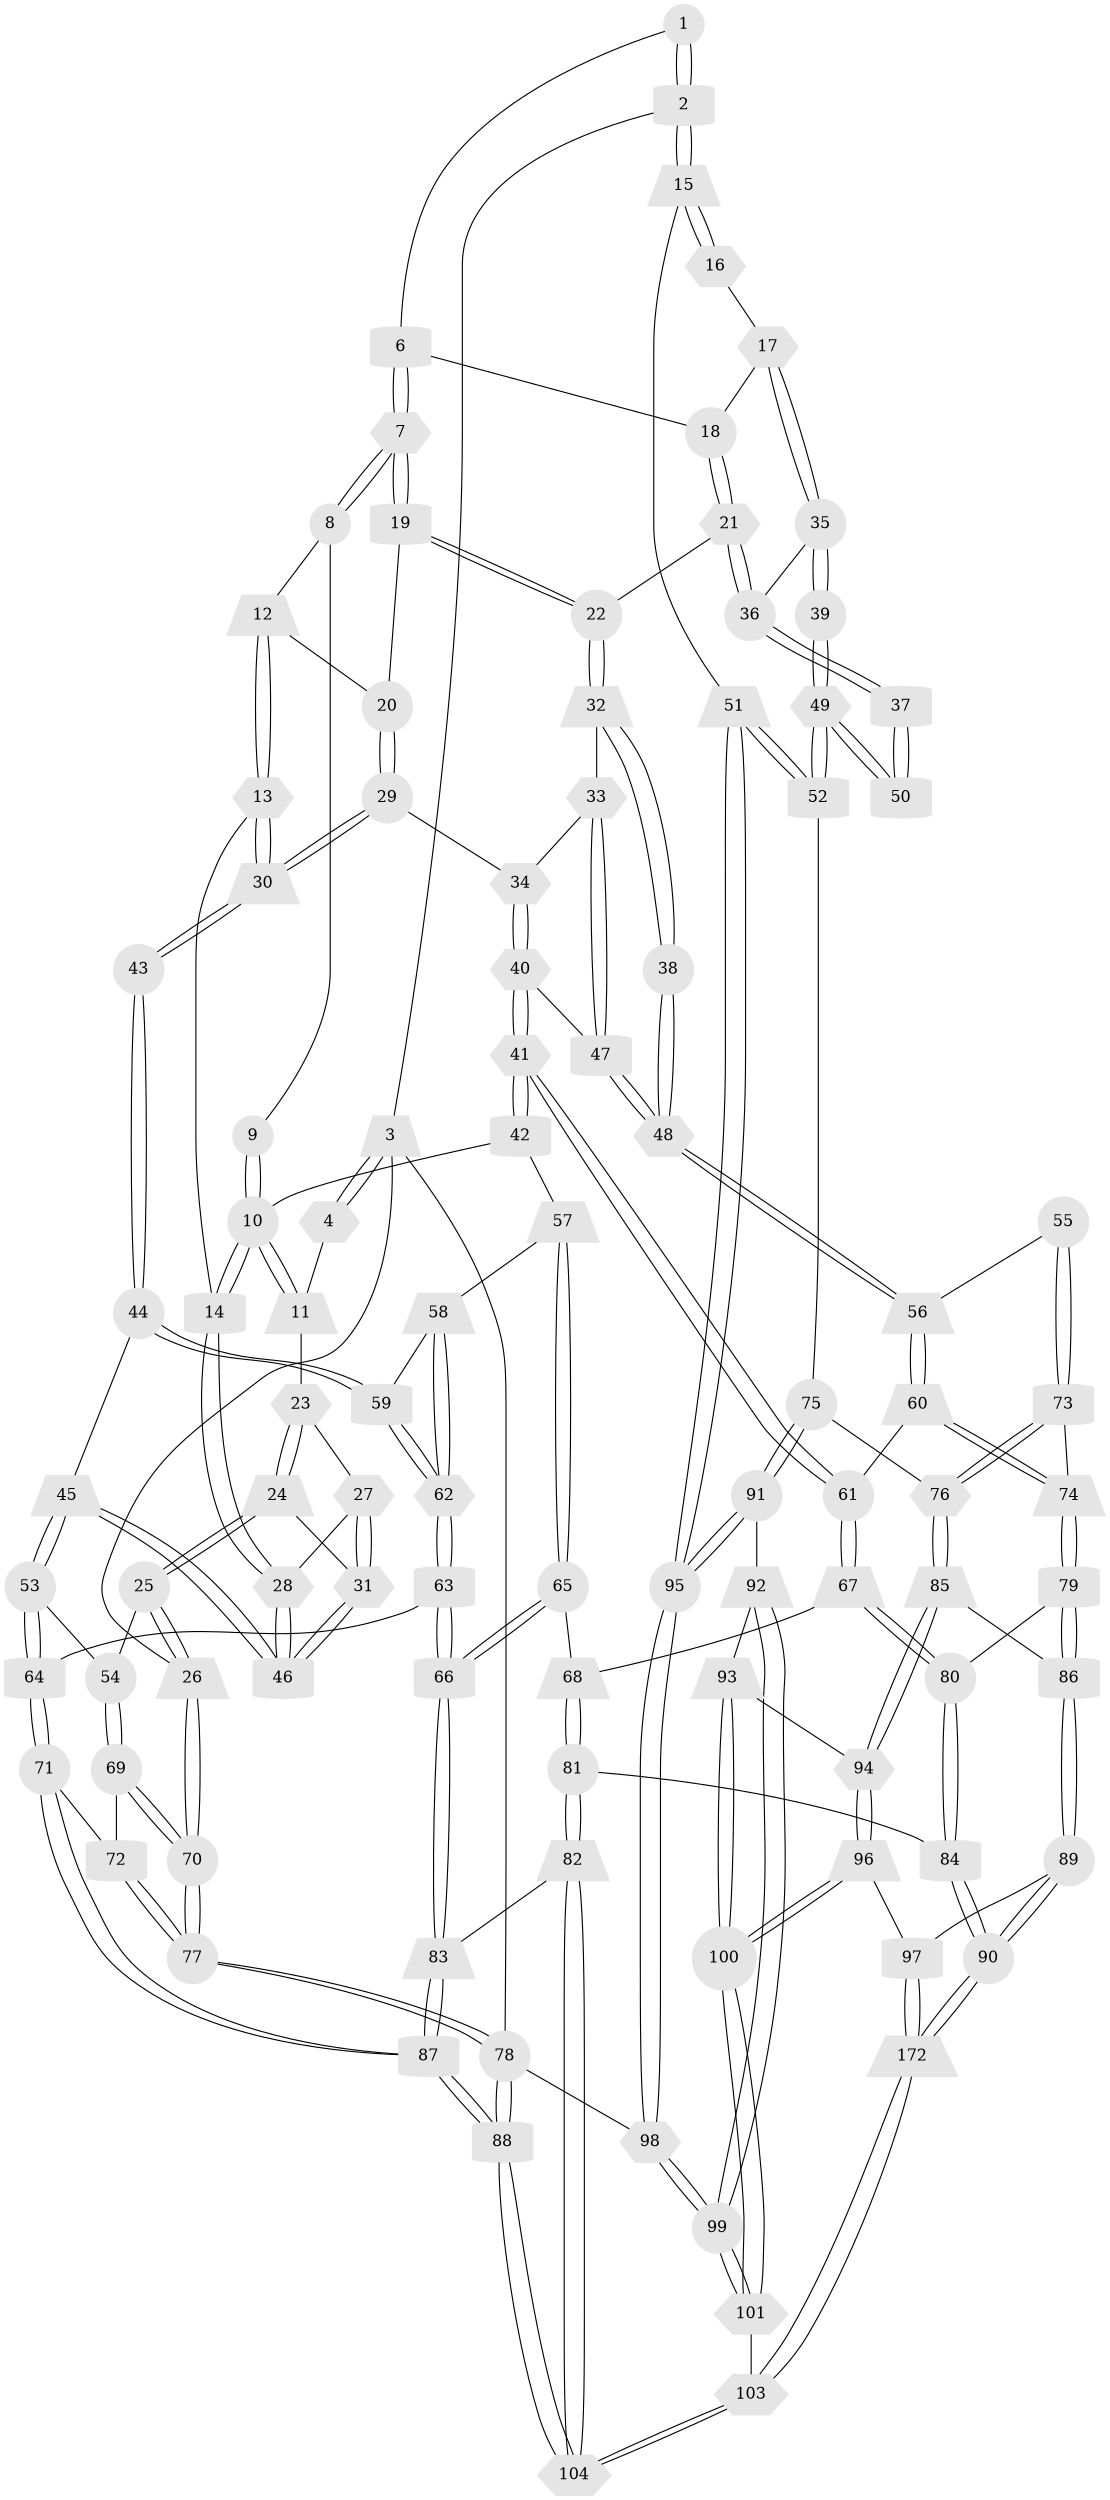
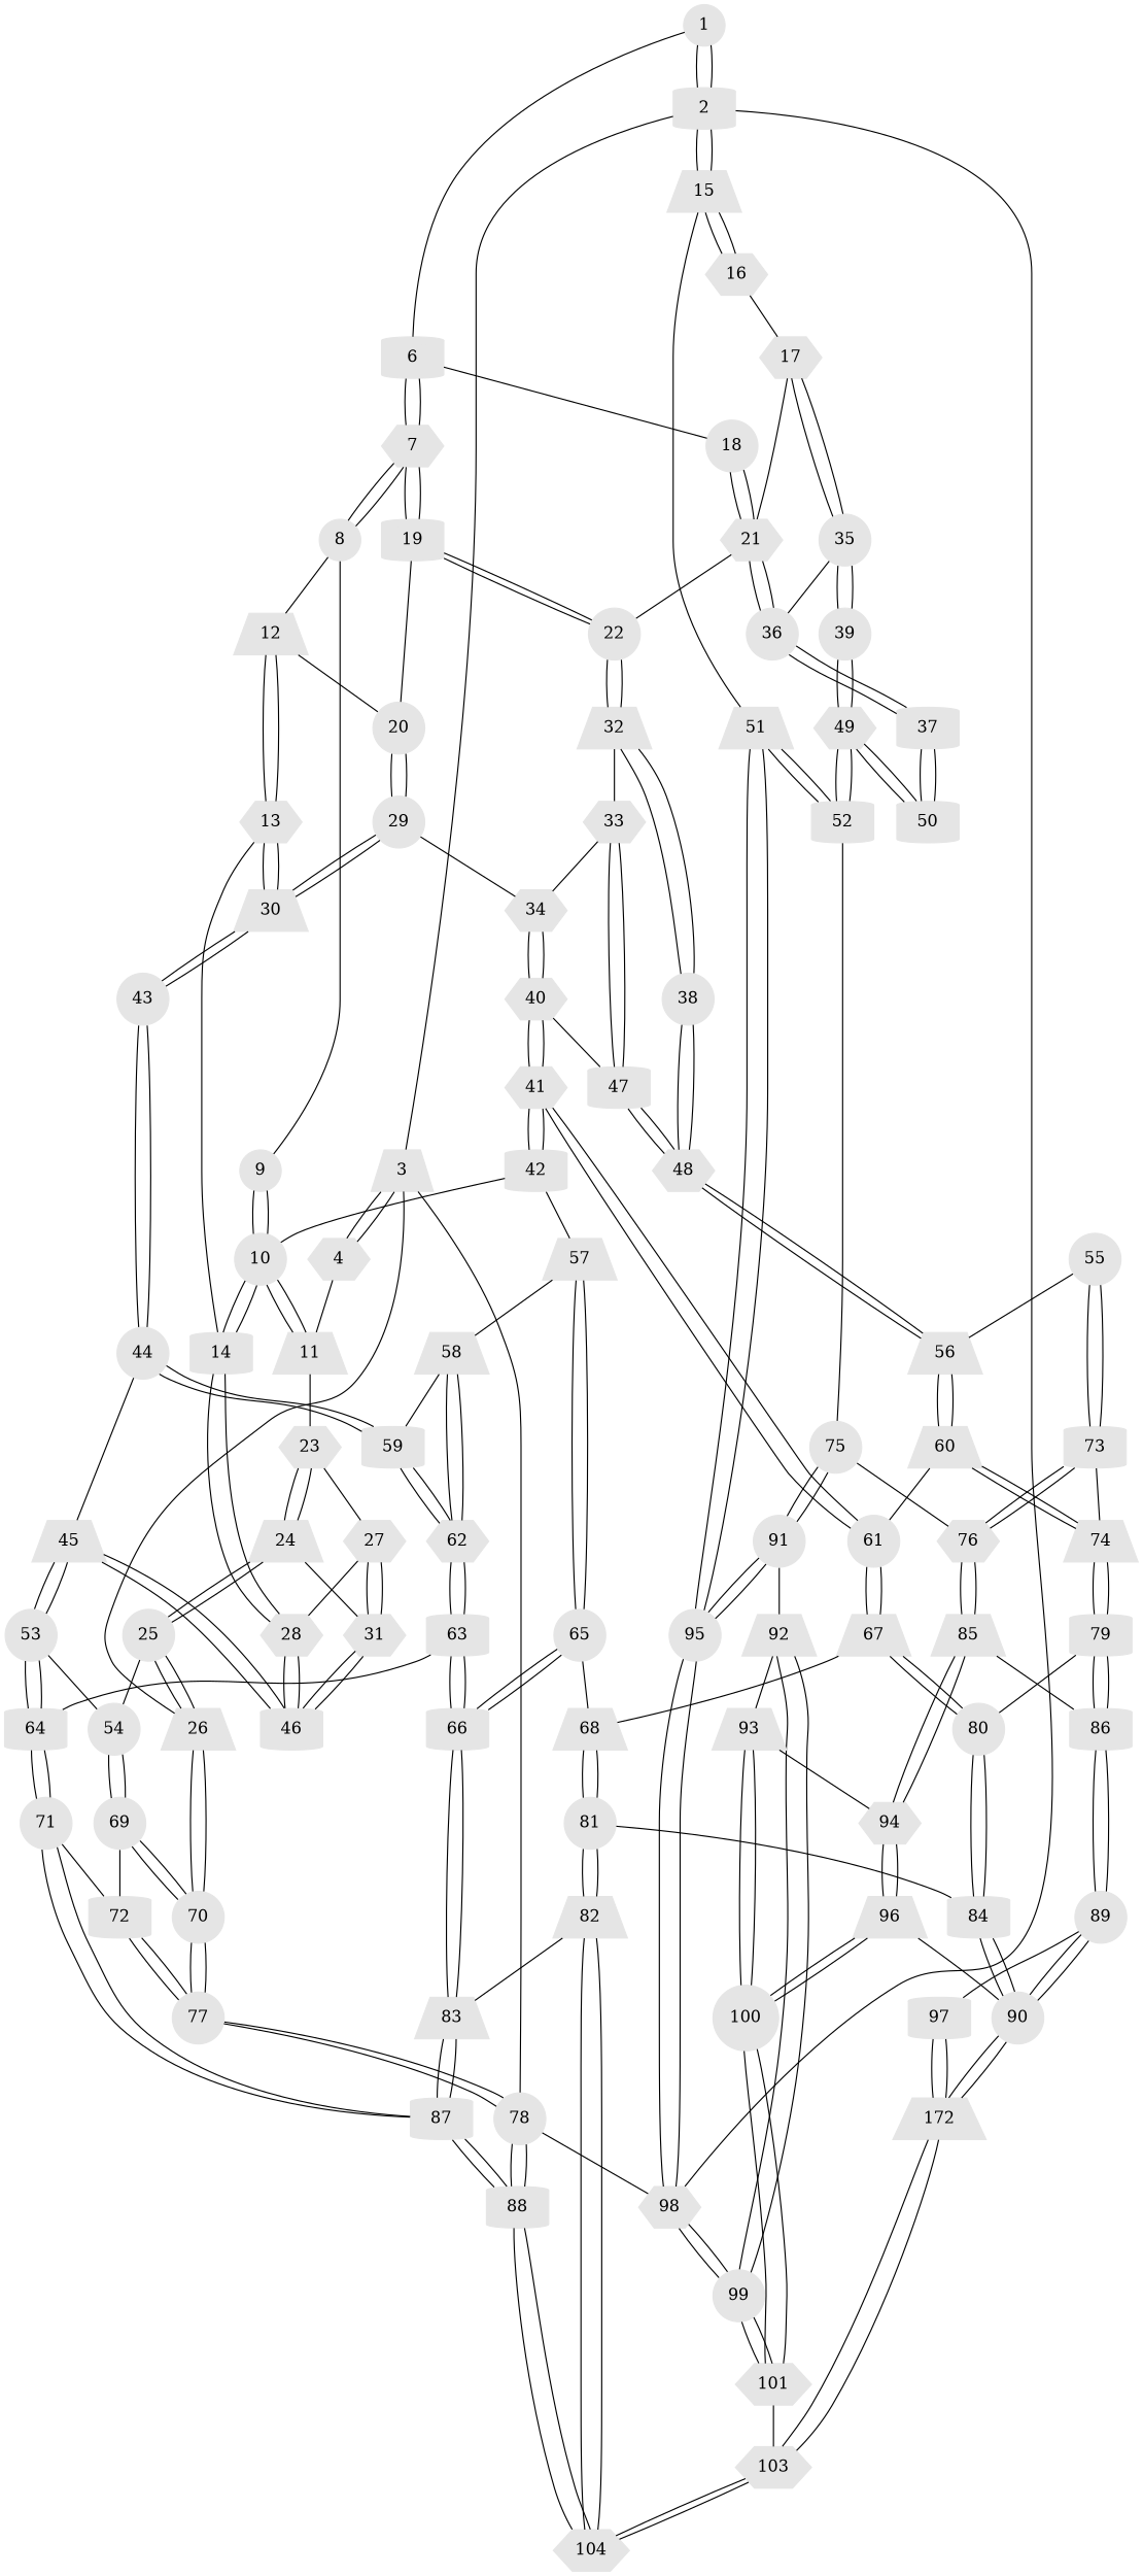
  graph {
    node [color=gray90 shape=circle style=filled]
    2 [shape=cylinder]
    1
    6 [shape=cylinder]
    3 [shape=trapezium]
    15 [shape=trapezium]
    98 [shape=hexagon]
    7 [shape=hexagon]
    18
    4 [shape=hexagon]
    26 [shape=trapezium]
    78
    16 [shape=hexagon]
    51 [shape=trapezium]
    99
    11 [shape=trapezium]
    70
    88 [shape=cylinder]
    23 [shape=hexagon]
    9
    10
    8
    19 [shape=cylinder]
    21 [shape=hexagon]
    12 [shape=trapezium]
    20
    22
    13 [shape=hexagon]
    14 [shape=cylinder]
    28 [shape=hexagon]
    24 [shape=trapezium]
    27 [shape=hexagon]
    30 [shape=trapezium]
    29
    43
    46 [shape=cylinder]
    17 [shape=hexagon]
    52 [shape=cylinder]
    95
    35
    49 [shape=hexagon]
    39
    36
    32 [shape=trapezium]
    34 [shape=hexagon]
    37 [shape=cylinder]
    33 [shape=hexagon]
    38
    25
    31 [shape=hexagon]
    54
    69
    77
    40 [shape=hexagon]
    44
    47 [shape=cylinder]
    48 [shape=hexagon]
    41 [shape=hexagon]
    50 [shape=cylinder]
    56 [shape=trapezium]
    42 [shape=cylinder]
    61
    57 [shape=trapezium]
    67 [shape=trapezium]
    58 [shape=trapezium]
    65
    45 [shape=trapezium]
    59 [shape=cylinder]
    53
    62 [shape=hexagon]
    64 [shape=cylinder]
    60 [shape=trapezium]
    75
    55
    73 [shape=cylinder]
    76 [shape=hexagon]
    91
    71
    72 [shape=cylinder]
    74 [shape=trapezium]
    66 [shape=cylinder]
    68 [shape=trapezium]
    63 [shape=cylinder]
    79 [shape=cylinder]
    80
    83 [shape=trapezium]
    87 [shape=cylinder]
    81
    84 [shape=cylinder]
    82 [shape=trapezium]
    85 [shape=trapezium]
    86 [shape=cylinder]
    92 [shape=trapezium]
    94 [shape=hexagon]
    104 [shape=hexagon]
    89
    90
    n97 [label=172 shape=trapezium]
    96 [shape=trapezium]
    97 [shape=cylinder]
    103 [shape=hexagon]
    93 [shape=trapezium]
    100
    101 [shape=hexagon]
    2 -- 3
    2 -- 15
    2 -- 15
+   2 -- 98
    1 -- 2
    1 -- 2
    1 -- 6
    6 -- 7
    6 -- 7
    6 -- 18
    3 -- 4
    3 -- 4
    3 -- 26
    3 -- 78
    15 -- 16
    15 -- 16
    15 -- 51
    98 -- 99
    98 -- 99
    7 -- 8
    7 -- 8
    7 -- 19
    7 -- 19
    18 -- 21
    18 -- 21
    4 -- 11
    26 -- 70
    26 -- 70
    78 -- 98
    78 -- 88
    78 -- 88
    16 -- 17
    51 -- 52
    51 -- 52
    51 -- 95
    51 -- 95
    99 -- 101
    99 -- 101
    11 -- 23
    70 -- 77
    70 -- 77
    88 -- 104
    88 -- 104
    23 -- 24
    23 -- 24
    23 -- 27
    9 -- 10
    9 -- 10
    10 -- 11
    10 -- 11
    10 -- 14
    10 -- 14
    8 -- 9
    8 -- 12
    19 -- 20
    19 -- 22
    19 -- 22
    21 -- 22
    21 -- 36
    21 -- 36
    12 -- 20
    12 -- 13
    12 -- 13
    20 -- 29
    20 -- 29
    22 -- 32
    22 -- 32
    13 -- 14
    13 -- 30
    13 -- 30
    14 -- 28
    14 -- 28
    28 -- 46
    28 -- 46
    24 -- 25
    24 -- 25
    24 -- 31
    27 -- 28
    27 -- 31
    27 -- 31
    30 -- 43
    30 -- 43
    29 -- 30
    29 -- 30
    29 -- 34
    43 -- 44
    43 -- 44
-   17 -- 18
+   17 -- 21
    17 -- 35
    17 -- 35
    52 -- 75
    95 -- 98
    95 -- 98
    35 -- 39
    35 -- 39
    35 -- 36
    49 -- 52
    49 -- 52
    49 -- 50
    49 -- 50
    39 -- 49
    39 -- 49
    36 -- 37
    36 -- 37
    32 -- 33
    32 -- 38
    32 -- 38
    34 -- 40
    34 -- 40
    37 -- 50
    37 -- 50
    33 -- 34
    33 -- 47
    33 -- 47
    38 -- 48
    38 -- 48
    25 -- 26
    25 -- 26
    25 -- 54
    31 -- 46
    31 -- 46
    54 -- 69
    54 -- 69
    69 -- 70
    69 -- 70
    69 -- 72
    77 -- 78
    77 -- 78
    40 -- 47
    40 -- 41
    40 -- 41
    44 -- 45
    44 -- 59
    44 -- 59
    47 -- 48
    47 -- 48
    48 -- 56
    48 -- 56
    41 -- 42
    41 -- 42
    41 -- 61
    41 -- 61
    56 -- 60
    56 -- 60
    42 -- 10
    42 -- 57
    61 -- 67
    61 -- 67
    57 -- 58
    57 -- 65
    57 -- 65
    67 -- 68
    67 -- 80
    67 -- 80
    58 -- 59
    58 -- 62
    58 -- 62
    65 -- 66
    65 -- 66
    65 -- 68
    45 -- 46
    45 -- 46
    45 -- 53
    45 -- 53
    59 -- 62
    59 -- 62
    53 -- 54
    53 -- 64
    53 -- 64
    62 -- 63
    62 -- 63
    64 -- 71
    64 -- 71
    60 -- 61
    60 -- 74
    60 -- 74
    75 -- 76
    75 -- 91
    75 -- 91
    55 -- 56
    55 -- 73
    55 -- 73
    73 -- 76
    73 -- 76
    73 -- 74
    76 -- 85
    76 -- 85
    91 -- 95
    91 -- 95
    91 -- 92
    71 -- 72
    71 -- 87
    71 -- 87
    72 -- 77
    72 -- 77
    74 -- 79
    74 -- 79
    66 -- 83
    66 -- 83
    68 -- 81
    68 -- 81
    63 -- 64
    63 -- 66
    63 -- 66
    79 -- 80
    79 -- 86
    79 -- 86
    80 -- 84
    80 -- 84
    83 -- 87
    83 -- 87
    87 -- 88
    87 -- 88
    81 -- 84
    81 -- 82
    81 -- 82
    84 -- 90
    84 -- 90
    82 -- 83
    82 -- 104
    82 -- 104
    85 -- 86
    85 -- 94
    85 -- 94
    86 -- 89
    86 -- 89
    92 -- 99
    92 -- 99
    92 -- 93
    94 -- 96
    94 -- 96
    89 -- 90
    89 -- 90
    89 -- 97
    90 -- n97
    90 -- n97
    n97 -- 103
    n97 -- 103
-   96 -- 97
+   96 -- 90
    96 -- 100
    96 -- 100
    97 -- n97
    97 -- n97
    103 -- 104
    103 -- 104
    93 -- 94
    93 -- 100
    93 -- 100
    100 -- 101
    100 -- 101
    101 -- 103
  }
